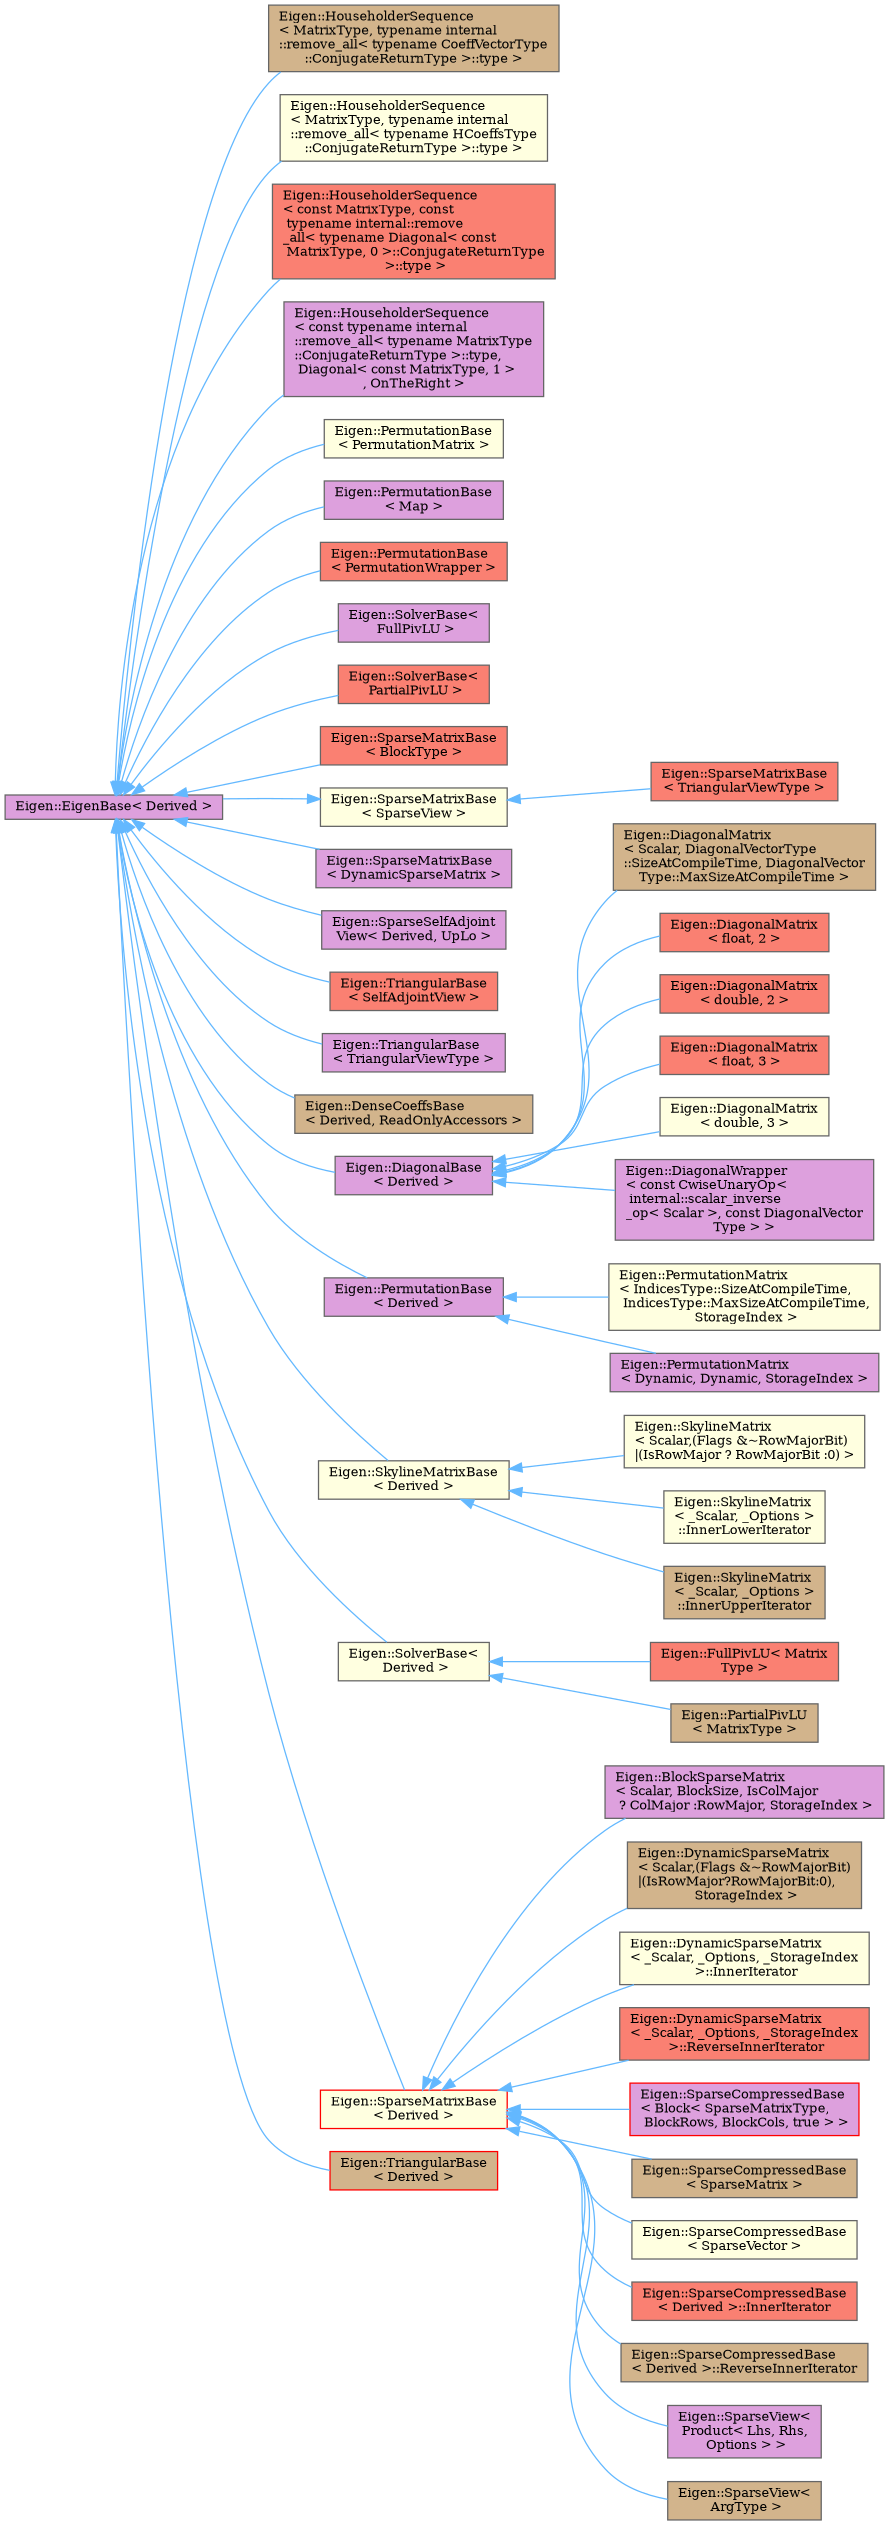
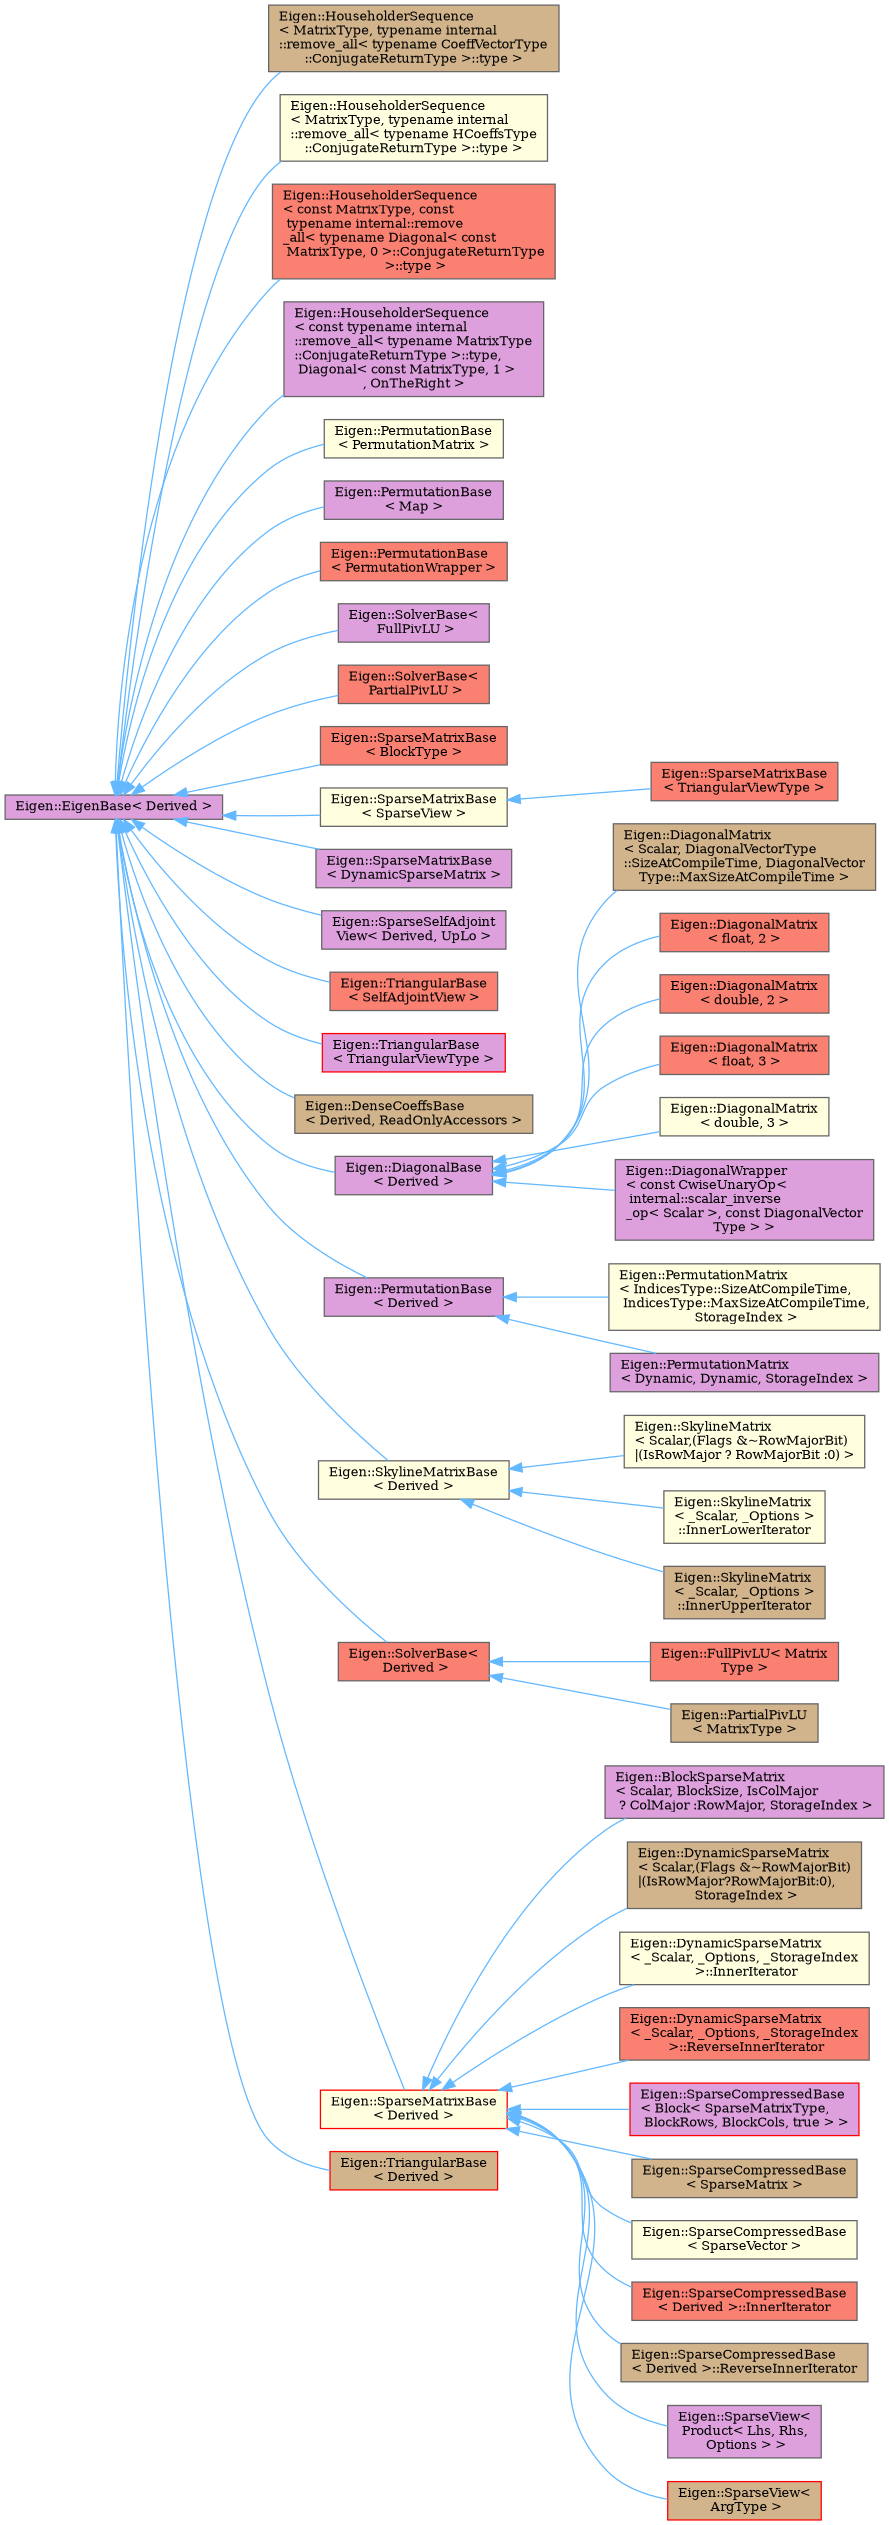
  digraph {
    fontname="DejaVu Serif"
    rankdir=LR
    node [color=gray40 fillcolor=plum fontname="DejaVu Serif" fontsize=10 shape=box style=filled]
    edge [color=steelblue1 dir=back fontname="DejaVu Serif" fontsize=10 labelfontname=Helvetica labelfontsize=10 style=solid]
    n1 [fontcolor=black height=0.2 label="Eigen::EigenBase\< Derived \>" width=0.4]
    n2 [fillcolor=tan height=0.2 label="Eigen::HouseholderSequence\l\< MatrixType, typename internal\l::remove_all\< typename CoeffVectorType\l::ConjugateReturnType \>::type \>" width=0.4]
    n3 [fillcolor=lightyellow height=0.2 label="Eigen::HouseholderSequence\l\< MatrixType, typename internal\l::remove_all\< typename HCoeffsType\l::ConjugateReturnType \>::type \>" width=0.4]
    n4 [fillcolor=salmon height=0.2 label="Eigen::HouseholderSequence\l\< const MatrixType, const\l typename internal::remove\l_all\< typename Diagonal\< const\l MatrixType, 0 \>::ConjugateReturnType\l \>::type \>" width=0.4]
    n5 [height=0.2 label="Eigen::HouseholderSequence\l\< const typename internal\l::remove_all\< typename MatrixType\l::ConjugateReturnType \>::type,\l Diagonal\< const MatrixType, 1 \>\l, OnTheRight \>" width=0.4]
    n6 [fillcolor=lightyellow height=0.2 label="Eigen::PermutationBase\l\< PermutationMatrix \>" width=0.4]
    n7 [height=0.2 label="Eigen::PermutationBase\l\< Map \>" width=0.4]
    n8 [fillcolor=salmon height=0.2 label="Eigen::PermutationBase\l\< PermutationWrapper \>" width=0.4]
    n9 [height=0.2 label="Eigen::SolverBase\<\l FullPivLU \>" width=0.4]
    n10 [fillcolor=salmon height=0.2 label="Eigen::SolverBase\<\l PartialPivLU \>" width=0.4]
    n11 [fillcolor=salmon height=0.2 label="Eigen::SparseMatrixBase\l\< BlockType \>" width=0.4]
    n12 [fillcolor=lightyellow height=0.2 label="Eigen::SparseMatrixBase\l\< SparseView \>" width=0.4]
    n13 [height=0.2 label="Eigen::SparseMatrixBase\l\< DynamicSparseMatrix \>" width=0.4]
    n14 [height=0.2 label="Eigen::SparseSelfAdjoint\lView\< Derived, UpLo \>" width=0.4]
    n15 [fillcolor=salmon height=0.2 label="Eigen::TriangularBase\l\< SelfAdjointView \>" width=0.4]
-   n16 [height=0.2 label="Eigen::TriangularBase\l\< TriangularViewType \>" width=0.4]
+   n16 [color=red height=0.2 label="Eigen::TriangularBase\l\< TriangularViewType \>" width=0.4]
    n17 [fillcolor=tan height=0.2 label="Eigen::DenseCoeffsBase\l\< Derived, ReadOnlyAccessors \>" width=0.4]
    n18 [height=0.2 label="Eigen::DiagonalBase\l\< Derived \>" width=0.4]
    n19 [height=0.2 label="Eigen::PermutationBase\l\< Derived \>" width=0.4]
    n20 [fillcolor=lightyellow height=0.2 label="Eigen::SkylineMatrixBase\l\< Derived \>" width=0.4]
-   n21 [fillcolor=lightyellow height=0.2 label="Eigen::SolverBase\<\l Derived \>" width=0.4]
+   n21 [fillcolor=salmon height=0.2 label="Eigen::SolverBase\<\l Derived \>" width=0.4]
    n22 [color=red fillcolor=lightyellow height=0.2 label="Eigen::SparseMatrixBase\l\< Derived \>" width=0.4]
    n23 [color=red fillcolor=tan height=0.2 label="Eigen::TriangularBase\l\< Derived \>" width=0.4]
    n24 [fillcolor=salmon height=0.2 label="Eigen::SparseMatrixBase\l\< TriangularViewType \>" width=0.4]
    n25 [fillcolor=tan height=0.2 label="Eigen::DiagonalMatrix\l\< Scalar, DiagonalVectorType\l::SizeAtCompileTime, DiagonalVector\lType::MaxSizeAtCompileTime \>" width=0.4]
    n26 [fillcolor=salmon height=0.2 label="Eigen::DiagonalMatrix\l\< float, 2 \>" width=0.4]
    n27 [fillcolor=salmon height=0.2 label="Eigen::DiagonalMatrix\l\< double, 2 \>" width=0.4]
    n28 [fillcolor=salmon height=0.2 label="Eigen::DiagonalMatrix\l\< float, 3 \>" width=0.4]
    n29 [fillcolor=lightyellow height=0.2 label="Eigen::DiagonalMatrix\l\< double, 3 \>" width=0.4]
    n30 [height=0.2 label="Eigen::DiagonalWrapper\l\< const CwiseUnaryOp\<\l internal::scalar_inverse\l_op\< Scalar \>, const DiagonalVector\lType \> \>" width=0.4]
    n31 [fillcolor=lightyellow height=0.2 label="Eigen::PermutationMatrix\l\< IndicesType::SizeAtCompileTime,\l IndicesType::MaxSizeAtCompileTime,\l StorageIndex \>" width=0.4]
    n32 [height=0.2 label="Eigen::PermutationMatrix\l\< Dynamic, Dynamic, StorageIndex \>" width=0.4]
    n33 [fillcolor=lightyellow height=0.2 label="Eigen::SkylineMatrix\l\< Scalar,(Flags &~RowMajorBit)\l\|(IsRowMajor ? RowMajorBit :0) \>" width=0.4]
    n34 [fillcolor=lightyellow height=0.2 label="Eigen::SkylineMatrix\l\< _Scalar, _Options \>\l::InnerLowerIterator" width=0.4]
    n35 [fillcolor=tan height=0.2 label="Eigen::SkylineMatrix\l\< _Scalar, _Options \>\l::InnerUpperIterator" width=0.4]
    n36 [fillcolor=salmon height=0.2 label="Eigen::FullPivLU\< Matrix\lType \>" width=0.4]
    n37 [fillcolor=tan height=0.2 label="Eigen::PartialPivLU\l\< MatrixType \>" width=0.4]
    n38 [height=0.2 label="Eigen::BlockSparseMatrix\l\< Scalar, BlockSize, IsColMajor\l ? ColMajor :RowMajor, StorageIndex \>" width=0.4]
    n39 [fillcolor=tan height=0.2 label="Eigen::DynamicSparseMatrix\l\< Scalar,(Flags &~RowMajorBit)\l\|(IsRowMajor?RowMajorBit:0),\l StorageIndex \>" width=0.4]
    n40 [fillcolor=lightyellow height=0.2 label="Eigen::DynamicSparseMatrix\l\< _Scalar, _Options, _StorageIndex\l \>::InnerIterator" width=0.4]
    n41 [fillcolor=salmon height=0.2 label="Eigen::DynamicSparseMatrix\l\< _Scalar, _Options, _StorageIndex\l \>::ReverseInnerIterator" width=0.4]
    n42 [color=red height=0.2 label="Eigen::SparseCompressedBase\l\< Block\< SparseMatrixType,\l BlockRows, BlockCols, true \> \>" width=0.4]
    n43 [fillcolor=tan height=0.2 label="Eigen::SparseCompressedBase\l\< SparseMatrix \>" width=0.4]
    n44 [fillcolor=lightyellow height=0.2 label="Eigen::SparseCompressedBase\l\< SparseVector \>" width=0.4]
    n45 [fillcolor=salmon height=0.2 label="Eigen::SparseCompressedBase\l\< Derived \>::InnerIterator" width=0.4]
    n46 [fillcolor=tan height=0.2 label="Eigen::SparseCompressedBase\l\< Derived \>::ReverseInnerIterator" width=0.4]
    n47 [height=0.2 label="Eigen::SparseView\<\l Product\< Lhs, Rhs,\l Options \> \>" width=0.4]
-   n48 [fillcolor=tan height=0.2 label="Eigen::SparseView\<\l ArgType \>" width=0.4]
+   n48 [color=red fillcolor=tan height=0.2 label="Eigen::SparseView\<\l ArgType \>" width=0.4]
    n1 -> n2
    n1 -> n3
    n1 -> n4
    n1 -> n5
    n1 -> n6
    n1 -> n7
    n1 -> n8
    n1 -> n9
    n1 -> n10
    n1 -> n11
-   n12 -> n1
+   n1 -> n12
    n1 -> n13
    n1 -> n14
    n1 -> n15
    n1 -> n16
    n1 -> n17
    n1 -> n18
    n1 -> n19
    n1 -> n20
    n1 -> n21
    n1 -> n22
    n1 -> n23
    n12 -> n24
    n18 -> n25
    n18 -> n26
    n18 -> n27
    n18 -> n28
    n18 -> n29
    n18 -> n30
    n19 -> n31
    n19 -> n32
    n20 -> n33
    n20 -> n34
    n20 -> n35
    n21 -> n36
    n21 -> n37
    n22 -> n38
    n22 -> n39
    n22 -> n40
    n22 -> n41
    n22 -> n42
    n22 -> n43
    n22 -> n44
    n22 -> n45
    n22 -> n46
    n22 -> n47
    n22 -> n48
  }
